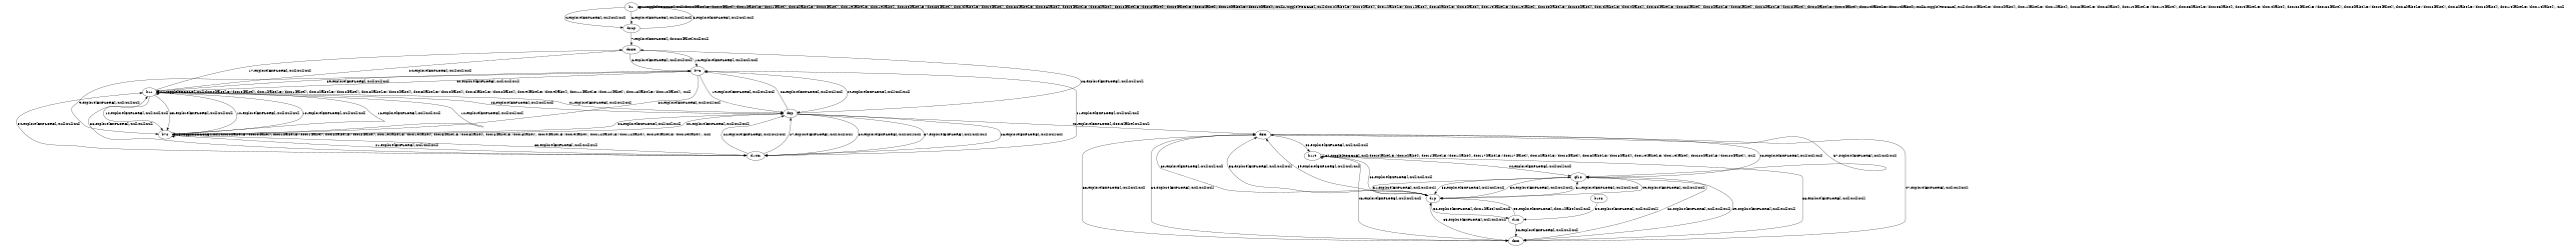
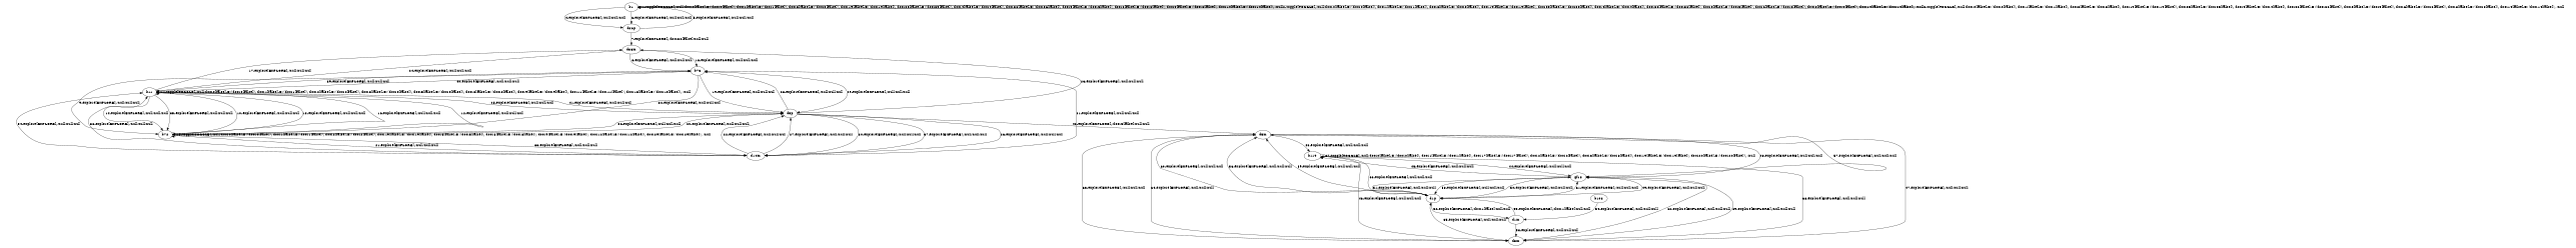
  digraph {
    b1
    d36p
    d36m
    b73
    n5 [label=b11]
    b72
    d5p
    d14m
    d5m
    b119
    gf18
    d3m
    d1p
    d1m
    b103
    b1 -> b1 [label="1-toggle[TOGGLE];/null/door0[false]:=!(door0[false]); door1[false]:=!(door1[false]); door3[false]:=!(door3[false]); door19[false]:=!(door19[false]); door35[false]:=!(door35[false]); door4[false]:=!(door4[false]); door36[false]:=!(door36[false]); door5[false]:=!(door5[false]); door6[false]:=!(door6[false]); door8[false]:=!(door8[false]); door14[false]:=!(door14[false]); /null"]
    b1 -> b1 [label="2-toggle[TOGGLE];/null/door0[false]:=!(door0[false]); door1[false]:=!(door1[false]); door3[false]:=!(door3[false]); door19[false]:=!(door19[false]); door35[false]:=!(door35[false]); door4[false]:=!(door4[false]); door36[false]:=!(door36[false]); door5[false]:=!(door5[false]); door6[false]:=!(door6[false]); door8[false]:=!(door8[false]); door14[false]:=!(door14[false]); /null"]
    b1 -> b1 [label="3-toggle[TOGGLE];/null/door0[false]:=!(door0[false]); door1[false]:=!(door1[false]); door3[false]:=!(door3[false]); door19[false]:=!(door19[false]); door35[false]:=!(door35[false]); door4[false]:=!(door4[false]); door36[false]:=!(door36[false]); door5[false]:=!(door5[false]); door6[false]:=!(door6[false]); door8[false]:=!(door8[false]); door14[false]:=!(door14[false]); /null"]
    b1 -> d36p [label="4-explore[EXPLORE];/null/null/null"]
    b1 -> d36p [label="6-explore[EXPLORE];/null/null/null"]
    d36p -> b1 [label="5-explore[EXPLORE];/null/null/null"]
    d36p -> d36m [label="7-explore[EXPLORE];/door36[false]/null/null"]
    d36m -> b73 [label="8-explore[EXPLORE];/null/null/null"]
    d36m -> b73 [label="18-explore[EXPLORE];/null/null/null"]
    d36m -> n5 [label="24-explore[EXPLORE];/null/null/null"]
    b73 -> n5 [label="40-explore[EXPLORE];/null/null/null"]
    b73 -> b72 [label="9-explore[EXPLORE];/null/null/null"]
    b73 -> b72 [label="32-explore[EXPLORE];/null/null/null"]
    b73 -> d5p [label="19-explore[EXPLORE];/null/null/null"]
    b73 -> d5p [label="29-explore[EXPLORE];/null/null/null"]
    n5 -> d36m [label="17-explore[EXPLORE];/null/null/null"]
    n5 -> b73 [label="39-explore[EXPLORE];/null/null/null"]
    n5 -> n5 [label="11-toggle[TOGGLE];/null/door0[false]:=!(door0[false]); door1[false]:=!(door1[false]); door2[false]:=!(door2[false]); door3[false]:=!(door3[false]); door5[false]:=!(door5[false]); door8[false]:=!(door8[false]); door9[false]:=!(door9[false]); door11[false]:=!(door11[false]); door13[false]:=!(door13[false]); /null"]
    n5 -> b72 [label="12-explore[EXPLORE];/null/null/null"]
    n5 -> b72 [label="14-explore[EXPLORE];/null/null/null"]
    n5 -> b72 [label="35-explore[EXPLORE];/null/null/null"]
    n5 -> d5p [label="25-explore[EXPLORE];/null/null/null"]
    n5 -> d5p [label="41-explore[EXPLORE];/null/null/null"]
    b72 -> n5 [label="10-explore[EXPLORE];/null/null/null"]
    b72 -> n5 [label="13-explore[EXPLORE];/null/null/null"]
    b72 -> n5 [label="16-explore[EXPLORE];/null/null/null"]
    b72 -> b72 [label="15-toggle[TOGGLE];/null/door0[false]:=!(door0[false]); door1[false]:=!(door1[false]); door2[false]:=!(door2[false]); door19[false]:=!(door19[false]); door5[false]:=!(door5[false]); door8[false]:=!(door8[false]); door9[false]:=!(door9[false]); door12[false]:=!(door12[false]); door29[false]:=!(door29[false]); /null"]
    b72 -> d5p [label="36-explore[EXPLORE];/null/null/null"]
    b72 -> d14m [label="21-explore[EXPLORE];/null/null/null"]
    b72 -> d14m [label="33-explore[EXPLORE];/null/null/null"]
    d5p -> d36m [label="23-explore[EXPLORE];/null/null/null"]
    d5p -> b73 [label="28-explore[EXPLORE];/null/null/null"]
    d5p -> b72 [label="20-explore[EXPLORE];/null/null/null"]
    d5p -> d14m [label="26-explore[EXPLORE];/null/null/null"]
    d5p -> d14m [label="30-explore[EXPLORE];/null/null/null"]
    d5p -> d14m [label="37-explore[EXPLORE];/null/null/null"]
    d5p -> d5m [label="42-explore[EXPLORE];/door5[false]/null/null"]
    d14m -> b73 [label="31-explore[EXPLORE];/null/null/null"]
    d14m -> n5 [label="34-explore[EXPLORE];/null/null/null"]
    d14m -> n5 [label="38-explore[EXPLORE];/null/null/null"]
    d14m -> d5p [label="22-explore[EXPLORE];/null/null/null"]
    d14m -> d5p [label="27-explore[EXPLORE];/null/null/null"]
    d5m -> b119 [label="43-explore[EXPLORE];/null/null/null"]
    d5m -> gf18 [label="48-explore[EXPLORE];/null/null/null"]
    d5m -> gf18 [label="57-explore[EXPLORE];/null/null/null"]
    d5m -> d3m [label="64-explore[EXPLORE];/null/null/null"]
    d5m -> d1p [label="60-explore[EXPLORE];/null/null/null"]
    b119 -> b119 [label="67-toggle[TOGGLE];/null/door0[false]:=!(door0[false]); door1[false]:=!(door1[false]); door17[false]:=!(door17[false]); door2[false]:=!(door2[false]); door3[false]:=!(door3[false]); door19[false]:=!(door19[false]); door20[false]:=!(door20[false]); /null"]
    b119 -> gf18 [label="44-explore[EXPLORE];/null/null/null"]
    b119 -> d3m [label="46-explore[EXPLORE];/null/null/null"]
    b119 -> d3m [label="68-explore[EXPLORE];/null/null/null"]
+   gf18 -> b119 [label="45-explore[EXPLORE];/null/null/null"]
    gf18 -> d3m [label="62-explore[EXPLORE];/null/null/null"]
    gf18 -> d1p [label="49-explore[EXPLORE];/null/null/null"]
    gf18 -> d1p [label="51-explore[EXPLORE];/null/null/null"]
    gf18 -> d1p [label="58-explore[EXPLORE];/null/null/null"]
    d3m -> d5m [label="47-explore[EXPLORE];/null/null/null"]
    d3m -> d5m [label="63-explore[EXPLORE];/null/null/null"]
    d3m -> gf18 [label="69-explore[EXPLORE];/null/null/null"]
    d3m -> d1p [label="65-explore[EXPLORE];/null/null/null"]
    d1p -> d5m [label="56-explore[EXPLORE];/null/null/null"]
    d1p -> d5m [label="59-explore[EXPLORE];/null/null/null"]
    d1p -> b119 [label="66-explore[EXPLORE];/null/null/null"]
    d1p -> gf18 [label="50-explore[EXPLORE];/null/null/null"]
    d1p -> gf18 [label="61-explore[EXPLORE];/null/null/null"]
    d1p -> d1m [label="52-explore[EXPLORE];/door1[false]/null/null"]
    d1m -> d3m [label="53-explore[EXPLORE];/null/null/null"]
    d1m -> d1p [label="55-explore[EXPLORE];/door1[false]/null/null"]
    b103 -> d1m [label="54-explore[EXPLORE];/null/null/null"]
  }
